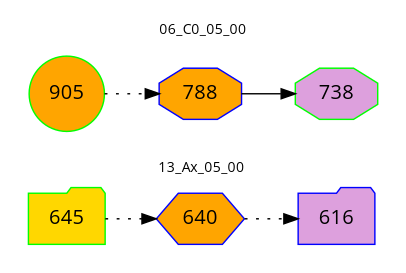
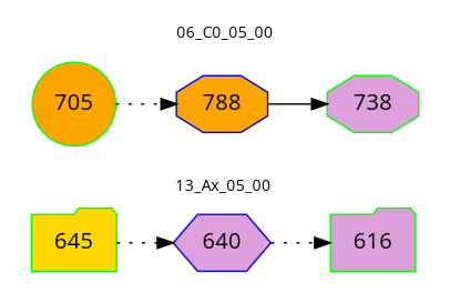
  digraph {
    fontname="Open Sans"
    rankdir=LR
    node [color=green fillcolor=orange fontname="Open Sans" shape=folder style=filled]
    edge [color=black fontname="Open Sans" style=dotted]
    n1 [fillcolor=gold label=645]
-   n2 [color=blue label=640 shape=hexagon]
-   n3 [color=blue fillcolor=plum label=616]
-   n4 [label=905 shape=circle]
+   n2 [color=blue fillcolor=plum label=640 shape=hexagon]
+   n3 [fillcolor=plum label=616]
+   n4 [label=705 shape=circle]
    n5 [color=blue label=788 shape=octagon]
    n6 [fillcolor=plum label=738 shape=octagon]
    subgraph cluster_1 {
      color=white
      fontsize=10
      label="13_Ax_05_00"
      n1
      n2
      n3
    }
    subgraph cluster_2 {
      color=white
      fontsize=10
      label="06_C0_05_00"
      n4
      n5
      n6
    }
    n1 -> n2
    n2 -> n3
    n4 -> n5
    n5 -> n6 [style=solid]
  }
